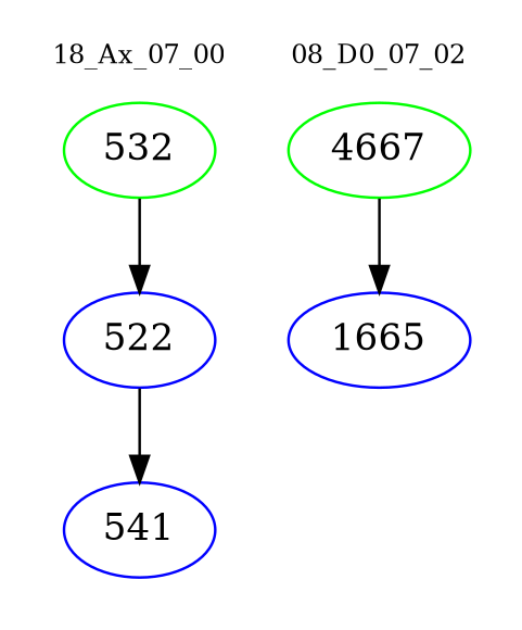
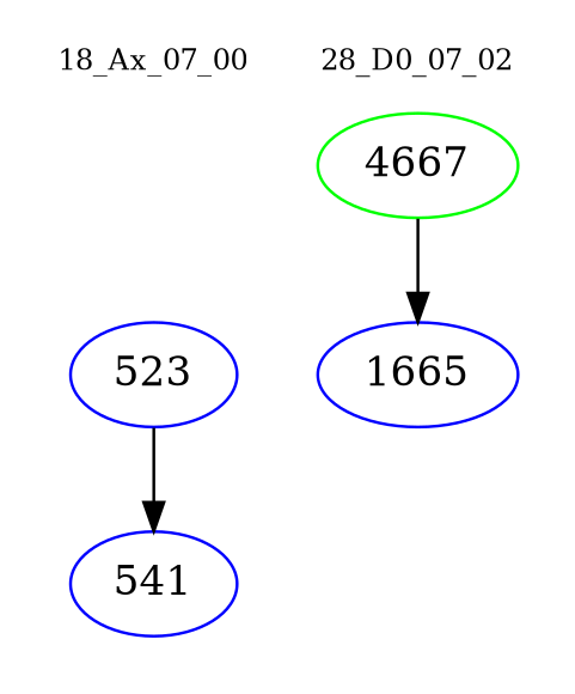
  digraph {
    node [color=blue]
    edge [color=black]
-   n1 [color=green label=532]
-   n2 [label=522]
+   n2 [label=523]
    n3 [label=541]
    n4 [color=green label=4667]
    n5 [label=1665]
    subgraph cluster_1 {
      color=white
      fontsize=10
      label="18_Ax_07_00"
-     n1
      n2
      n3
    }
    subgraph cluster_2 {
      color=white
      fontsize=10
-     label="08_D0_07_02"
+     label="28_D0_07_02"
      n4
      n5
    }
-   n1 -> n2
    n2 -> n3
    n4 -> n5
  }
